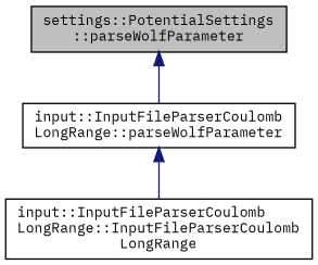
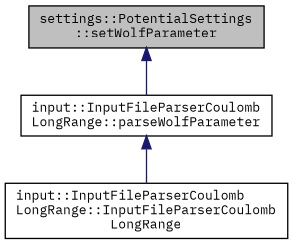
  digraph {
    rankdir=TB
    fontname="IBM Plex Mono"
    node [color=black fillcolor=white fontname="IBM Plex Mono" fontsize=10 shape=record style=filled]
    edge [color=midnightblue dir=back fontname="IBM Plex Mono" fontsize=10 labelfontname=Helvetica labelfontsize=10 style=solid]
-   n1 [fillcolor=grey75 fontcolor=black height=0.2 label="settings::PotentialSettings\l::parseWolfParameter" width=0.4]
+   n1 [fillcolor=grey75 fontcolor=black height=0.2 label="settings::PotentialSettings\l::setWolfParameter" width=0.4]
    n2 [height=0.2 label="input::InputFileParserCoulomb\lLongRange::parseWolfParameter" width=0.4]
    n3 [height=0.2 label="input::InputFileParserCoulomb\lLongRange::InputFileParserCoulomb\lLongRange" width=0.4]
    n1 -> n2
    n2 -> n3
  }
